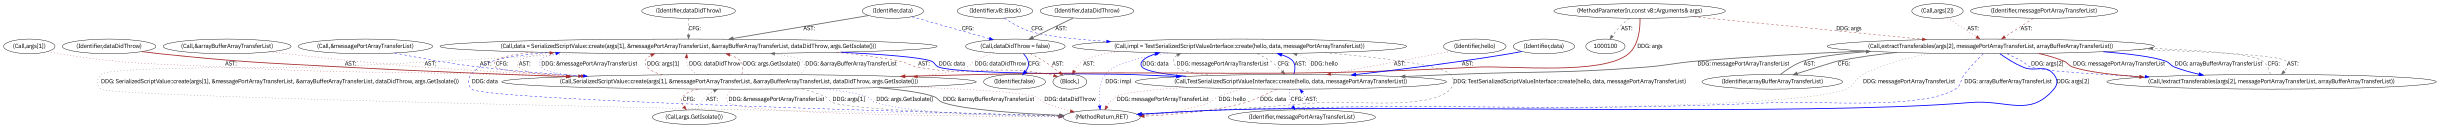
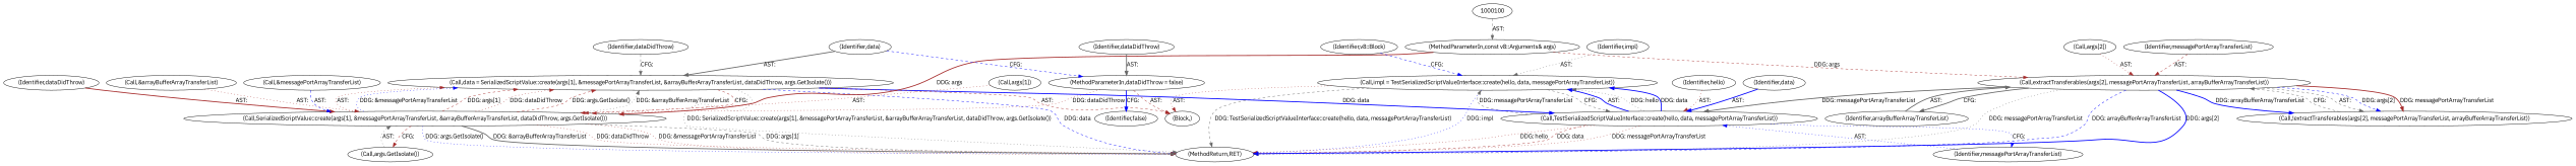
  digraph {
    fontname="IBM Plex Sans"
    node [fontname="IBM Plex Sans"]
    edge [color=brown fontname="IBM Plex Sans" style=dashed]
    n1 [label="(Call,impl = TestSerializedScriptValueInterface::create(hello, data, messagePortArrayTransferList))"]
    n2 [label="(Call,TestSerializedScriptValueInterface::create(hello, data, messagePortArrayTransferList))"]
    n3 [label="(Block,)"]
    n4 [label="(MethodReturn,RET)"]
    n5 [label="(Identifier,messagePortArrayTransferList)"]
    n6 [label="(Call,data = SerializedScriptValue::create(args[1], &messagePortArrayTransferList, &arrayBufferArrayTransferList, dataDidThrow, args.GetIsolate()))"]
    n7 [label="(Call,SerializedScriptValue::create(args[1], &messagePortArrayTransferList, &arrayBufferArrayTransferList, dataDidThrow, args.GetIsolate()))"]
    n8 [label="(Call,args.GetIsolate())"]
    n9 [label="(MethodParameterIn,const v8::Arguments& args)"]
    n10 [label="(Call,extractTransferables(args[2], messagePortArrayTransferList, arrayBufferArrayTransferList))"]
    1000100
    n12 [label="(Call,!extractTransferables(args[2], messagePortArrayTransferList, arrayBufferArrayTransferList))"]
    n13 [label="(Identifier,arrayBufferArrayTransferList)"]
-   n14 [label="(Call,dataDidThrow = false)"]
+   n14 [label="(MethodParameterIn,dataDidThrow = false)"]
    n15 [label="(Identifier,false)"]
+   n16 [label="(Identifier,impl)"]
    n17 [label="(Identifier,v8::Block)"]
    n18 [label="(Identifier,dataDidThrow)"]
    n19 [label="(Call,args[1])"]
    n20 [label="(Identifier,dataDidThrow)"]
    n21 [label="(Identifier,hello)"]
    n22 [label="(Call,args[2])"]
    n23 [label="(Identifier,data)"]
    n24 [label="(Call,&arrayBufferArrayTransferList)"]
    n25 [label="(Identifier,data)"]
    n26 [label="(Call,&messagePortArrayTransferList)"]
    n27 [label="(Identifier,messagePortArrayTransferList)"]
    n28 [label="(Identifier,dataDidThrow)"]
    n1 -> n2 [color=gray40 label="CFG: "]
    n1 -> n3 [label="AST: " style=dotted]
    n1 -> n4 [color=blue label="DDG: impl" style=dotted]
    n1 -> n4 [color=gray40 label="DDG: TestSerializedScriptValueInterface::create(hello, data, messagePortArrayTransferList)"]
    n2 -> n1 [color=blue label="AST: " style=bold]
    n2 -> n1 [color=gray40 label="DDG: hello" style=dotted]
    n2 -> n1 [color=blue label="DDG: data" style=bold]
    n2 -> n1 [color=gray40 label="DDG: messagePortArrayTransferList"]
    n2 -> n4 [label="DDG: messagePortArrayTransferList" style=dotted]
    n2 -> n4 [label="DDG: hello" style=dotted]
    n2 -> n4 [label="DDG: data"]
    n2 -> n5 [color=blue label="CFG: " style=dotted]
    n5 -> n2 [color=blue label="AST: " style=dotted]
    n6 -> n2 [color=blue label="DDG: data" style=bold]
    n6 -> n3 [label="AST: "]
    n6 -> n4 [color=gray40 label="DDG: SerializedScriptValue::create(args[1], &messagePortArrayTransferList, &arrayBufferArrayTransferList, dataDidThrow, args.GetIsolate())" style=dotted]
    n6 -> n4 [color=blue label="DDG: data"]
    n6 -> n7 [label="CFG: "]
    n7 -> n4 [color=blue label="DDG: args.GetIsolate()" style=dotted]
    n7 -> n4 [color=gray40 label="DDG: &arrayBufferArrayTransferList" style=bold]
    n7 -> n4 [label="DDG: dataDidThrow" style=dotted]
    n7 -> n4 [label="DDG: &messagePortArrayTransferList" style=dotted]
    n7 -> n4 [color=gray40 label="DDG: args[1]"]
    n7 -> n6 [label="AST: " style=dotted]
    n7 -> n6 [color=blue label="DDG: &messagePortArrayTransferList" style=dotted]
    n7 -> n6 [label="DDG: args[1]"]
    n7 -> n6 [label="DDG: dataDidThrow" style=dotted]
    n7 -> n6 [label="DDG: args.GetIsolate()"]
    n7 -> n6 [color=gray40 label="DDG: &arrayBufferArrayTransferList" style=dotted]
    n7 -> n8 [label="CFG: "]
    n8 -> n7 [color=gray40 label="AST: " style=dotted]
    n9 -> n7 [label="DDG: args" style=bold]
    n9 -> n10 [label="DDG: args"]
-   n9 -> 1000100 [color=gray40 label="AST: "]
+   1000100 -> n9 [color=gray40 label="AST: "]
    n10 -> n2 [color=gray40 label="DDG: messagePortArrayTransferList" style=bold]
    n10 -> n4 [color=blue label="DDG: args[2]" style=bold]
    n10 -> n4 [color=gray40 label="DDG: messagePortArrayTransferList" style=dotted]
    n10 -> n4 [color=blue label="DDG: arrayBufferArrayTransferList"]
    n10 -> n12 [color=gray40 label="AST: "]
    n10 -> n12 [color=blue label="DDG: args[2]"]
    n10 -> n12 [label="DDG: messagePortArrayTransferList" style=bold]
    n10 -> n12 [color=blue label="DDG: arrayBufferArrayTransferList" style=bold]
    n10 -> n13 [color=gray40 label="CFG: " style=bold]
    n12 -> n10 [color=gray40 label="CFG: "]
    n13 -> n10 [color=gray40 label="AST: " style=bold]
    n14 -> n3 [label="AST: "]
    n14 -> n7 [label="DDG: dataDidThrow" style=dotted]
    n14 -> n15 [color=blue label="CFG: " style=bold]
+   n16 -> n1 [color=gray40 label="AST: " style=dotted]
    n17 -> n1 [color=blue label="CFG: "]
    n18 -> n6 [color=gray40 label="CFG: "]
    n19 -> n7 [label="AST: " style=dotted]
    n20 -> n7 [label="AST: " style=bold]
    n21 -> n2 [label="AST: " style=dotted]
    n22 -> n10 [label="AST: " style=dotted]
    n23 -> n6 [color=gray40 label="AST: " style=bold]
    n23 -> n14 [color=blue label="CFG: "]
    n24 -> n7 [label="AST: " style=dotted]
    n25 -> n2 [color=blue label="AST: " style=bold]
    n26 -> n7 [color=blue label="AST: "]
    n27 -> n10 [label="AST: "]
    n28 -> n14 [color=gray40 label="AST: " style=bold]
  }
